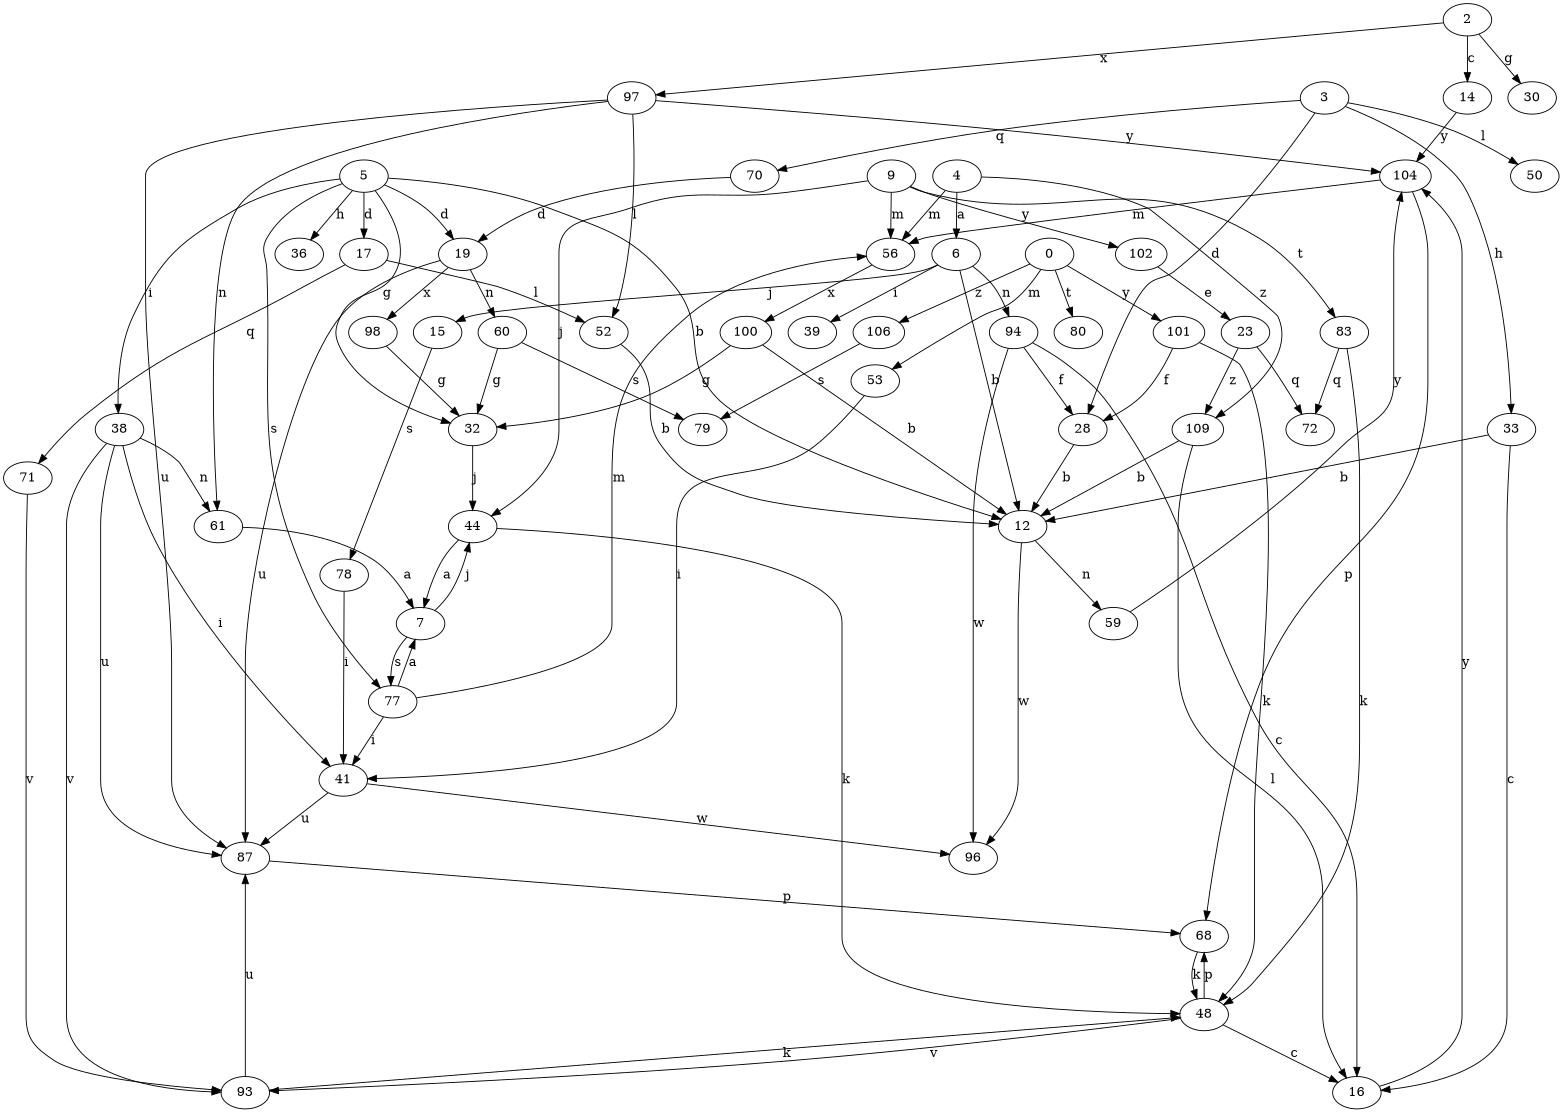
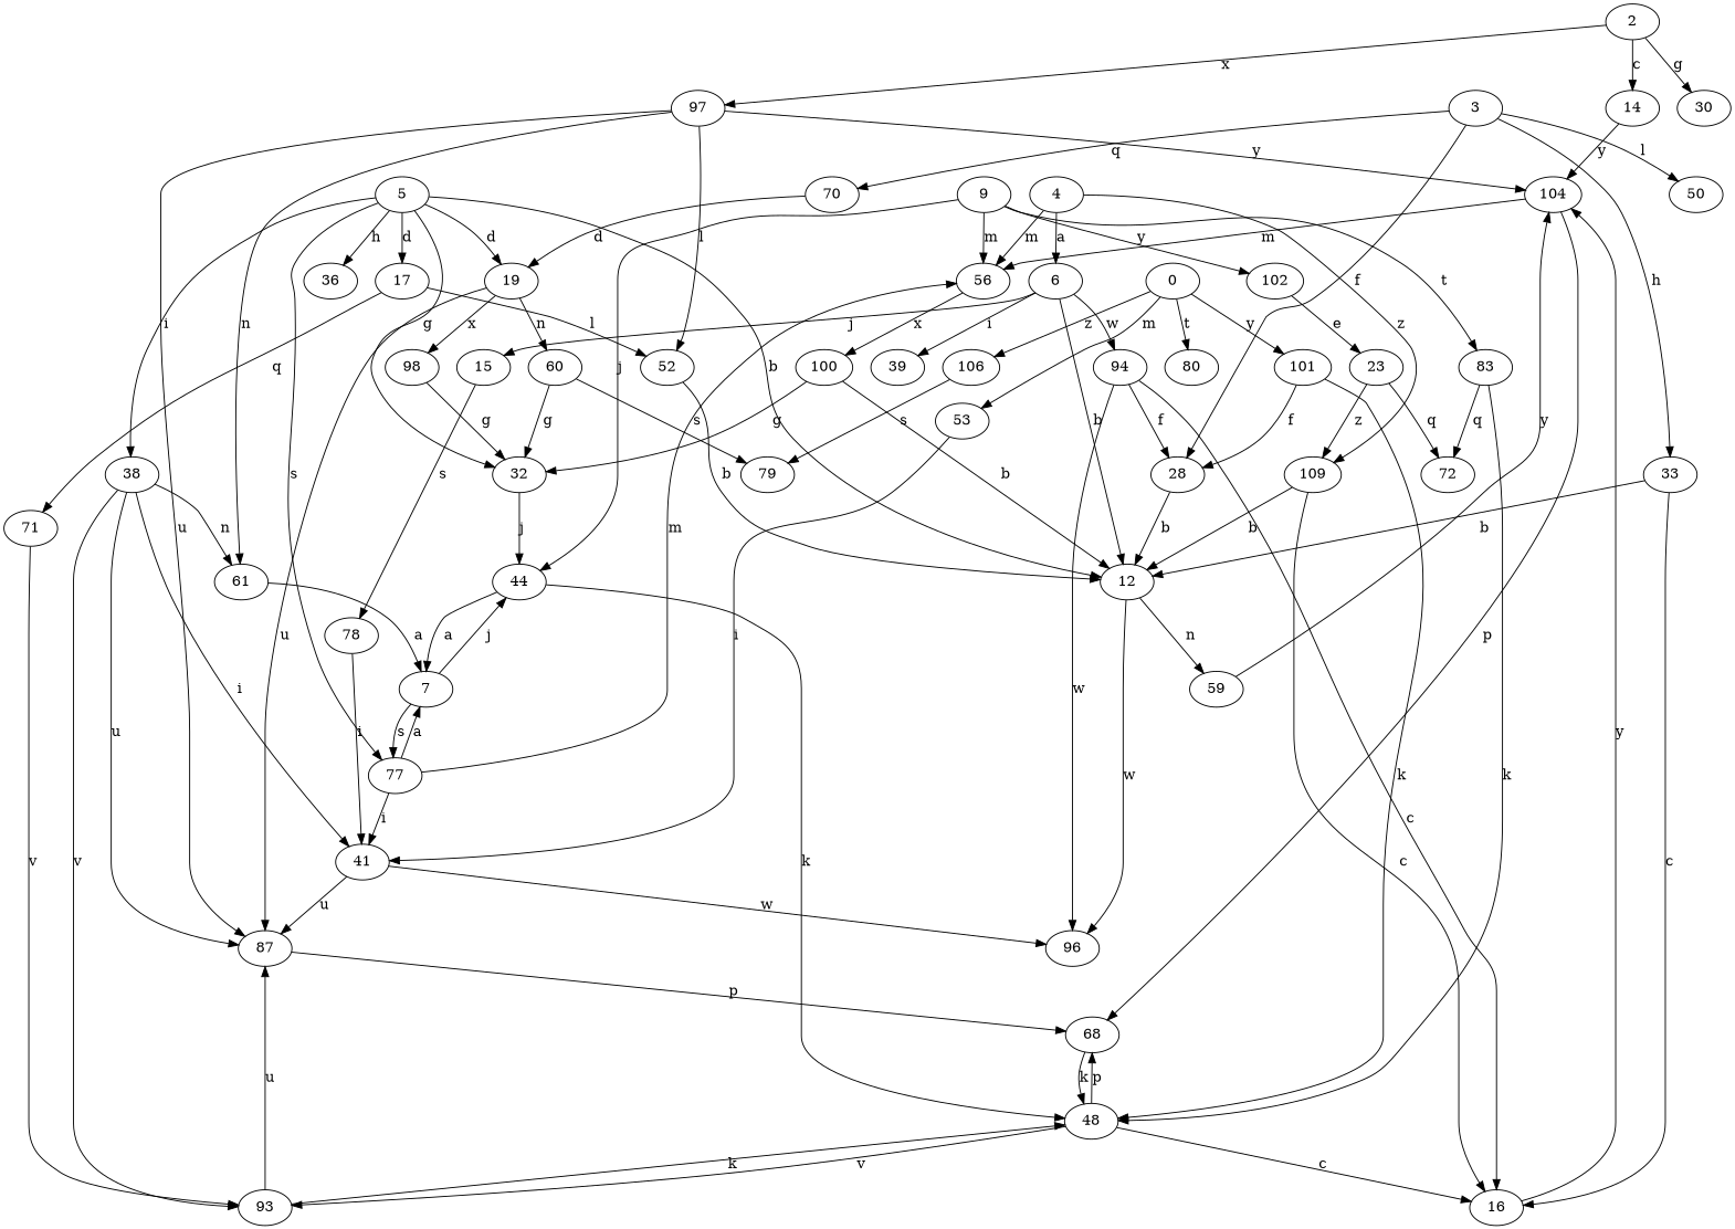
  strict digraph {
    2
    14
    30
    97
    104
    52
    87
    61
    3
    28
    33
    50
    70
    12
    16
    19
    4
    6
    56
    109
    15
    39
    94
    100
    5
    17
    32
    36
    38
    77
    59
    96
    71
    60
    98
    44
    41
    93
    7
    78
    48
    68
    79
    23
    72
    53
    0
    80
    101
    106
    83
    n52 [label=9]
    102
    2 -> 14 [label=c]
    2 -> 30 [label=g]
    2 -> 97 [label=x]
    14 -> 104 [label=y]
    97 -> 104 [label=y]
    97 -> 52 [label=l]
    97 -> 87 [label=u]
    97 -> 61 [label=n]
    104 -> 56 [label=m]
    104 -> 68 [label=p]
    52 -> 12 [label=b]
    87 -> 68 [label=p]
    61 -> 7 [label=a]
-   3 -> 28 [label=d]
+   3 -> 28 [label=f]
    3 -> 33 [label=h]
    3 -> 50 [label=l]
    3 -> 70 [label=q]
    28 -> 12 [label=b]
    33 -> 12 [label=b]
    33 -> 16 [label=c]
    70 -> 19 [label=d]
    12 -> 59 [label=n]
    12 -> 96 [label=w]
    16 -> 104 [label=y]
    19 -> 87 [label=u]
    19 -> 60 [label=n]
    19 -> 98 [label=x]
    4 -> 6 [label=a]
    4 -> 56 [label=m]
    4 -> 109 [label=z]
    6 -> 12 [label=b]
    6 -> 15 [label=j]
    6 -> 39 [label=i]
-   6 -> 94 [label=n]
+   6 -> 94 [label=w]
    56 -> 100 [label=x]
    109 -> 12 [label=b]
-   109 -> 16 [label=l]
+   109 -> 16 [label=c]
    15 -> 78 [label=s]
    94 -> 28 [label=f]
    94 -> 16 [label=c]
    94 -> 96 [label=w]
    100 -> 12 [label=b]
    100 -> 32 [label=g]
    5 -> 12 [label=b]
    5 -> 19 [label=d]
    5 -> 17 [label=d]
    5 -> 32 [label=g]
    5 -> 36 [label=h]
    5 -> 38 [label=i]
    5 -> 77 [label=s]
    17 -> 52 [label=l]
    17 -> 71 [label=q]
    32 -> 44 [label=j]
    38 -> 87 [label=u]
    38 -> 61 [label=n]
    38 -> 41 [label=i]
    38 -> 93 [label=v]
    77 -> 56 [label=m]
    77 -> 41 [label=i]
    77 -> 7 [label=a]
    59 -> 104 [label=y]
    71 -> 93 [label=v]
    60 -> 32 [label=g]
    60 -> 79 [label=s]
    98 -> 32 [label=g]
    44 -> 7 [label=a]
    44 -> 48 [label=k]
    41 -> 87 [label=u]
    41 -> 96 [label=w]
    93 -> 87 [label=u]
    93 -> 48 [label=k]
    7 -> 77 [label=s]
    7 -> 44 [label=j]
    78 -> 41 [label=i]
    48 -> 16 [label=c]
    48 -> 93 [label=v]
    48 -> 68 [label=p]
    68 -> 48 [label=k]
    23 -> 109 [label=z]
    23 -> 72 [label=q]
    53 -> 41 [label=i]
    0 -> 53 [label=m]
    0 -> 80 [label=t]
    0 -> 101 [label=y]
    0 -> 106 [label=z]
    101 -> 28 [label=f]
    101 -> 48 [label=k]
    106 -> 79 [label=s]
    83 -> 48 [label=k]
    83 -> 72 [label=q]
    n52 -> 56 [label=m]
    n52 -> 44 [label=j]
    n52 -> 83 [label=t]
    n52 -> 102 [label=y]
    102 -> 23 [label=e]
  }
